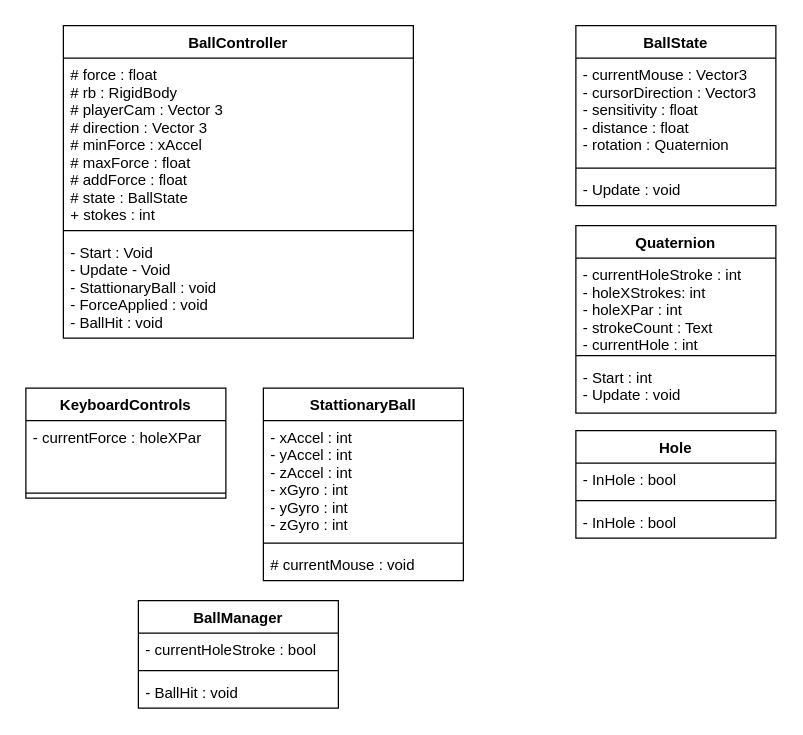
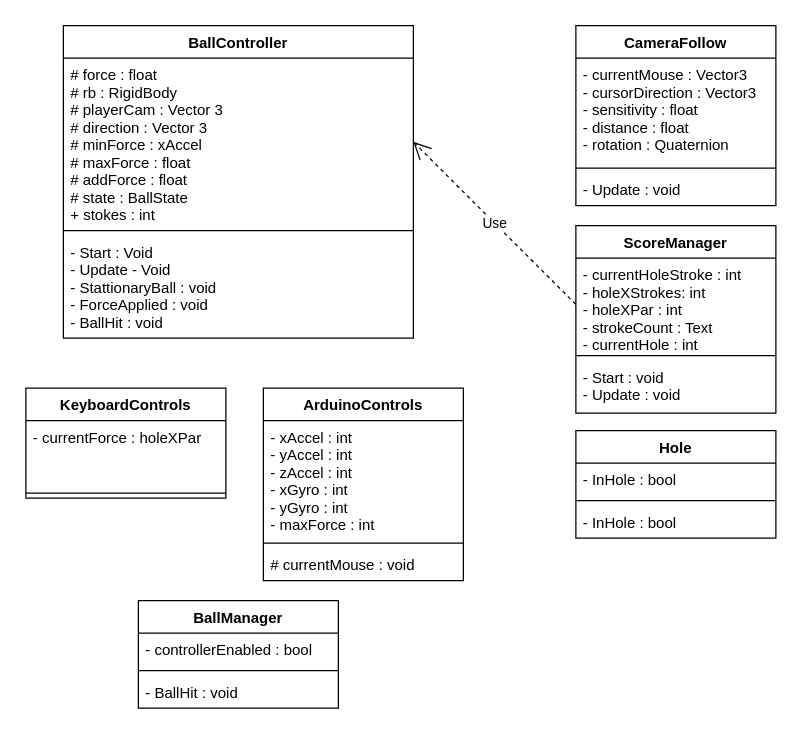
  <mxCell id="0" />
  <mxCell id="1" parent="0" />
  <mxCell id="2" value="BallController" style="swimlane;fontStyle=1;align=center;verticalAlign=top;childLayout=stackLayout;horizontal=1;startSize=26;horizontalStack=0;resizeParent=1;resizeParentMax=0;resizeLast=0;collapsible=1;marginBottom=0;" parent="1" vertex="1"><mxGeometry x="50" y="20" width="280" height="250" as="geometry" /></mxCell>
  <mxCell id="3" value="# force : float&#10;# rb : RigidBody&#10;# playerCam : Vector 3&#10;# direction : Vector 3&#10;# minForce : xAccel&#10;# maxForce : float&#10;# addForce : float&#10;# state : BallState&#10;+ stokes : int" style="text;strokeColor=none;fillColor=none;align=left;verticalAlign=top;spacingLeft=4;spacingRight=4;overflow=hidden;rotatable=0;points=[[0,0.5],[1,0.5]];portConstraint=eastwest;" parent="2" vertex="1"><mxGeometry y="26" width="280" height="134" as="geometry" /></mxCell>
  <mxCell id="4" value="" style="line;strokeWidth=1;fillColor=none;align=left;verticalAlign=middle;spacingTop=-1;spacingLeft=3;spacingRight=3;rotatable=0;labelPosition=right;points=[];portConstraint=eastwest;" parent="2" vertex="1"><mxGeometry y="160" width="280" height="8" as="geometry" /></mxCell>
  <mxCell id="5" value="- Start : Void&#10;- Update - Void&#10;- StattionaryBall : void&#10;- ForceApplied : void&#10;- BallHit : void" style="text;strokeColor=none;fillColor=none;align=left;verticalAlign=top;spacingLeft=4;spacingRight=4;overflow=hidden;rotatable=0;points=[[0,0.5],[1,0.5]];portConstraint=eastwest;" parent="2" vertex="1"><mxGeometry y="168" width="280" height="82" as="geometry" /></mxCell>
- <mxCell id="6" value="StattionaryBall" style="swimlane;fontStyle=1;align=center;verticalAlign=top;childLayout=stackLayout;horizontal=1;startSize=26;horizontalStack=0;resizeParent=1;resizeParentMax=0;resizeLast=0;collapsible=1;marginBottom=0;" parent="1" vertex="1"><mxGeometry x="210" y="310" width="160" height="154" as="geometry" /></mxCell>
- <mxCell id="7" value="- xAccel : int&#10;- yAccel : int&#10;- zAccel : int&#10;- xGyro : int&#10;- yGyro : int&#10;- zGyro : int&#10;" style="text;strokeColor=none;fillColor=none;align=left;verticalAlign=top;spacingLeft=4;spacingRight=4;overflow=hidden;rotatable=0;points=[[0,0.5],[1,0.5]];portConstraint=eastwest;" parent="6" vertex="1"><mxGeometry y="26" width="160" height="94" as="geometry" /></mxCell>
+ <mxCell id="6" value="ArduinoControls" style="swimlane;fontStyle=1;align=center;verticalAlign=top;childLayout=stackLayout;horizontal=1;startSize=26;horizontalStack=0;resizeParent=1;resizeParentMax=0;resizeLast=0;collapsible=1;marginBottom=0;" parent="1" vertex="1"><mxGeometry x="210" y="310" width="160" height="154" as="geometry" /></mxCell>
+ <mxCell id="7" value="- xAccel : int&#10;- yAccel : int&#10;- zAccel : int&#10;- xGyro : int&#10;- yGyro : int&#10;- maxForce : int&#10;" style="text;strokeColor=none;fillColor=none;align=left;verticalAlign=top;spacingLeft=4;spacingRight=4;overflow=hidden;rotatable=0;points=[[0,0.5],[1,0.5]];portConstraint=eastwest;" parent="6" vertex="1"><mxGeometry y="26" width="160" height="94" as="geometry" /></mxCell>
  <mxCell id="8" value="" style="line;strokeWidth=1;fillColor=none;align=left;verticalAlign=middle;spacingTop=-1;spacingLeft=3;spacingRight=3;rotatable=0;labelPosition=right;points=[];portConstraint=eastwest;" parent="6" vertex="1"><mxGeometry y="120" width="160" height="8" as="geometry" /></mxCell>
  <mxCell id="9" value="# currentMouse : void" style="text;strokeColor=none;fillColor=none;align=left;verticalAlign=top;spacingLeft=4;spacingRight=4;overflow=hidden;rotatable=0;points=[[0,0.5],[1,0.5]];portConstraint=eastwest;" parent="6" vertex="1"><mxGeometry y="128" width="160" height="26" as="geometry" /></mxCell>
  <mxCell id="10" value="KeyboardControls" style="swimlane;fontStyle=1;align=center;verticalAlign=top;childLayout=stackLayout;horizontal=1;startSize=26;horizontalStack=0;resizeParent=1;resizeParentMax=0;resizeLast=0;collapsible=1;marginBottom=0;" parent="1" vertex="1"><mxGeometry x="20" y="310" width="160" height="88" as="geometry"><mxRectangle x="70" y="310" width="140" height="26" as="alternateBounds" /></mxGeometry></mxCell>
  <mxCell id="11" value="- currentForce : holeXPar&#10;&#10;" style="text;strokeColor=none;fillColor=none;align=left;verticalAlign=top;spacingLeft=4;spacingRight=4;overflow=hidden;rotatable=0;points=[[0,0.5],[1,0.5]];portConstraint=eastwest;horizontal=1;" parent="10" vertex="1"><mxGeometry y="26" width="160" height="54" as="geometry" /></mxCell>
  <mxCell id="12" value="" style="line;strokeWidth=1;fillColor=none;align=left;verticalAlign=middle;spacingTop=-1;spacingLeft=3;spacingRight=3;rotatable=0;labelPosition=right;points=[];portConstraint=eastwest;" parent="10" vertex="1"><mxGeometry y="80" width="160" height="8" as="geometry" /></mxCell>
- <mxCell id="13" value="Quaternion" style="swimlane;fontStyle=1;align=center;verticalAlign=top;childLayout=stackLayout;horizontal=1;startSize=26;horizontalStack=0;resizeParent=1;resizeParentMax=0;resizeLast=0;collapsible=1;marginBottom=0;" parent="1" vertex="1"><mxGeometry x="460" y="180" width="160" height="150" as="geometry" /></mxCell>
+ <mxCell id="13" value="ScoreManager" style="swimlane;fontStyle=1;align=center;verticalAlign=top;childLayout=stackLayout;horizontal=1;startSize=26;horizontalStack=0;resizeParent=1;resizeParentMax=0;resizeLast=0;collapsible=1;marginBottom=0;" parent="1" vertex="1"><mxGeometry x="460" y="180" width="160" height="150" as="geometry" /></mxCell>
  <mxCell id="14" value="- currentHoleStroke : int&#10;- holeXStrokes: int&#10;- holeXPar : int &#10;- strokeCount : Text&#10;- currentHole : int" style="text;strokeColor=none;fillColor=none;align=left;verticalAlign=top;spacingLeft=4;spacingRight=4;overflow=hidden;rotatable=0;points=[[0,0.5],[1,0.5]];portConstraint=eastwest;" parent="13" vertex="1"><mxGeometry y="26" width="160" height="74" as="geometry" /></mxCell>
  <mxCell id="15" value="" style="line;strokeWidth=1;fillColor=none;align=left;verticalAlign=middle;spacingTop=-1;spacingLeft=3;spacingRight=3;rotatable=0;labelPosition=right;points=[];portConstraint=eastwest;" parent="13" vertex="1"><mxGeometry y="100" width="160" height="8" as="geometry" /></mxCell>
- <mxCell id="16" value="- Start : int&#10;- Update : void" style="text;strokeColor=none;fillColor=none;align=left;verticalAlign=top;spacingLeft=4;spacingRight=4;overflow=hidden;rotatable=0;points=[[0,0.5],[1,0.5]];portConstraint=eastwest;" parent="13" vertex="1"><mxGeometry y="108" width="160" height="42" as="geometry" /></mxCell>
- <mxCell id="17" value="BallState" style="swimlane;fontStyle=1;align=center;verticalAlign=top;childLayout=stackLayout;horizontal=1;startSize=26;horizontalStack=0;resizeParent=1;resizeParentMax=0;resizeLast=0;collapsible=1;marginBottom=0;" parent="1" vertex="1"><mxGeometry x="460" y="20" width="160" height="144" as="geometry" /></mxCell>
+ <mxCell id="16" value="- Start : void&#10;- Update : void" style="text;strokeColor=none;fillColor=none;align=left;verticalAlign=top;spacingLeft=4;spacingRight=4;overflow=hidden;rotatable=0;points=[[0,0.5],[1,0.5]];portConstraint=eastwest;" parent="13" vertex="1"><mxGeometry y="108" width="160" height="42" as="geometry" /></mxCell>
+ <mxCell id="17" value="CameraFollow" style="swimlane;fontStyle=1;align=center;verticalAlign=top;childLayout=stackLayout;horizontal=1;startSize=26;horizontalStack=0;resizeParent=1;resizeParentMax=0;resizeLast=0;collapsible=1;marginBottom=0;" parent="1" vertex="1"><mxGeometry x="460" y="20" width="160" height="144" as="geometry" /></mxCell>
  <mxCell id="18" value="- currentMouse : Vector3&#10;- cursorDirection : Vector3&#10;- sensitivity : float&#10;- distance : float&#10;- rotation : Quaternion" style="text;strokeColor=none;fillColor=none;align=left;verticalAlign=top;spacingLeft=4;spacingRight=4;overflow=hidden;rotatable=0;points=[[0,0.5],[1,0.5]];portConstraint=eastwest;" parent="17" vertex="1"><mxGeometry y="26" width="160" height="84" as="geometry" /></mxCell>
  <mxCell id="19" value="" style="line;strokeWidth=1;fillColor=none;align=left;verticalAlign=middle;spacingTop=-1;spacingLeft=3;spacingRight=3;rotatable=0;labelPosition=right;points=[];portConstraint=eastwest;" parent="17" vertex="1"><mxGeometry y="110" width="160" height="8" as="geometry" /></mxCell>
  <mxCell id="20" value="- Update : void" style="text;strokeColor=none;fillColor=none;align=left;verticalAlign=top;spacingLeft=4;spacingRight=4;overflow=hidden;rotatable=0;points=[[0,0.5],[1,0.5]];portConstraint=eastwest;" parent="17" vertex="1"><mxGeometry y="118" width="160" height="26" as="geometry" /></mxCell>
+ <mxCell id="21" value="Use" style="endArrow=open;endSize=12;dashed=1;html=1;exitX=0;exitY=0.5;exitDx=0;exitDy=0;entryX=1;entryY=0.5;entryDx=0;entryDy=0;" parent="1" source="14" target="3" edge="1"><mxGeometry width="160" relative="1" as="geometry"><mxPoint x="430" y="290" as="sourcePoint" /><mxPoint x="590" y="290" as="targetPoint" /></mxGeometry></mxCell>
  <mxCell id="22" value="BallManager" style="swimlane;fontStyle=1;align=center;verticalAlign=top;childLayout=stackLayout;horizontal=1;startSize=26;horizontalStack=0;resizeParent=1;resizeParentMax=0;resizeLast=0;collapsible=1;marginBottom=0;" parent="1" vertex="1"><mxGeometry x="110" y="480" width="160" height="86" as="geometry" /></mxCell>
- <mxCell id="23" value="- currentHoleStroke : bool" style="text;strokeColor=none;fillColor=none;align=left;verticalAlign=top;spacingLeft=4;spacingRight=4;overflow=hidden;rotatable=0;points=[[0,0.5],[1,0.5]];portConstraint=eastwest;" parent="22" vertex="1"><mxGeometry y="26" width="160" height="26" as="geometry" /></mxCell>
+ <mxCell id="23" value="- controllerEnabled : bool" style="text;strokeColor=none;fillColor=none;align=left;verticalAlign=top;spacingLeft=4;spacingRight=4;overflow=hidden;rotatable=0;points=[[0,0.5],[1,0.5]];portConstraint=eastwest;" parent="22" vertex="1"><mxGeometry y="26" width="160" height="26" as="geometry" /></mxCell>
  <mxCell id="24" value="" style="line;strokeWidth=1;fillColor=none;align=left;verticalAlign=middle;spacingTop=-1;spacingLeft=3;spacingRight=3;rotatable=0;labelPosition=right;points=[];portConstraint=eastwest;" parent="22" vertex="1"><mxGeometry y="52" width="160" height="8" as="geometry" /></mxCell>
  <mxCell id="25" value="- BallHit : void" style="text;strokeColor=none;fillColor=none;align=left;verticalAlign=top;spacingLeft=4;spacingRight=4;overflow=hidden;rotatable=0;points=[[0,0.5],[1,0.5]];portConstraint=eastwest;" parent="22" vertex="1"><mxGeometry y="60" width="160" height="26" as="geometry" /></mxCell>
  <mxCell id="26" value="Hole" style="swimlane;fontStyle=1;align=center;verticalAlign=top;childLayout=stackLayout;horizontal=1;startSize=26;horizontalStack=0;resizeParent=1;resizeParentMax=0;resizeLast=0;collapsible=1;marginBottom=0;" parent="1" vertex="1"><mxGeometry x="460" y="344" width="160" height="86" as="geometry" /></mxCell>
  <mxCell id="27" value="- InHole : bool&#10;" style="text;strokeColor=none;fillColor=none;align=left;verticalAlign=top;spacingLeft=4;spacingRight=4;overflow=hidden;rotatable=0;points=[[0,0.5],[1,0.5]];portConstraint=eastwest;" parent="26" vertex="1"><mxGeometry y="26" width="160" height="26" as="geometry" /></mxCell>
  <mxCell id="28" value="" style="line;strokeWidth=1;fillColor=none;align=left;verticalAlign=middle;spacingTop=-1;spacingLeft=3;spacingRight=3;rotatable=0;labelPosition=right;points=[];portConstraint=eastwest;" parent="26" vertex="1"><mxGeometry y="52" width="160" height="8" as="geometry" /></mxCell>
  <mxCell id="29" value="- InHole : bool" style="text;strokeColor=none;fillColor=none;align=left;verticalAlign=top;spacingLeft=4;spacingRight=4;overflow=hidden;rotatable=0;points=[[0,0.5],[1,0.5]];portConstraint=eastwest;" parent="26" vertex="1"><mxGeometry y="60" width="160" height="26" as="geometry" /></mxCell>
